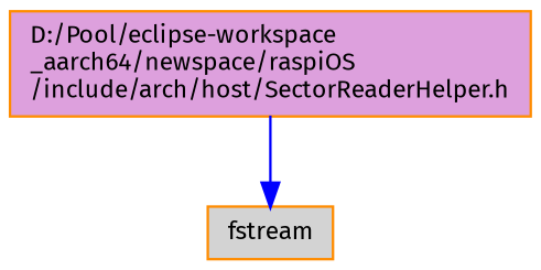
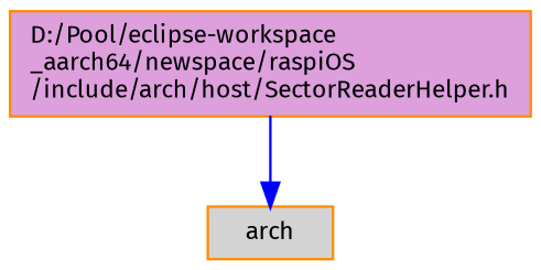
  digraph {
    fontname="Fira Sans"
    node [color=darkorange fontname="Fira Sans" fontsize=10 shape=record style=filled]
    n1 [fillcolor=plum fontcolor=black height=0.2 label="D:/Pool/eclipse-workspace\l_aarch64/newspace/raspiOS\l/include/arch/host/SectorReaderHelper.h" width=0.4]
-   n2 [fillcolor=lightgrey height=0.2 label=fstream width=0.4]
+   n2 [fillcolor=lightgrey height=0.2 label=arch width=0.4]
    n1 -> n2 [color=blue fontname="Fira Sans" fontsize=10 labelfontname=Helvetica labelfontsize=10 style=solid]
  }
